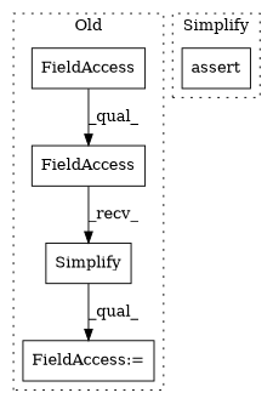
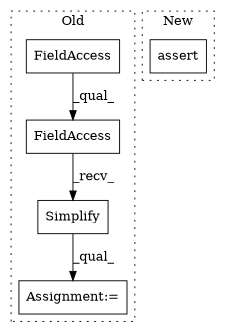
  digraph {
    node [a=32 s=6913 shape=box]
    n1 [l="9,1" label=Simplify s="6929,6986"]
    n2 [a=22 l=15 label=FieldAccess]
    n3 [a=22 l=7 label=FieldAccess]
-   n4 [a=7 l=1 label="FieldAccess:=" s=6912]
+   n4 [a=7 l=1 label="Assignment:=" s=6912]
    n5 [l="23,1" label=assert s="6183,6253"]
    subgraph cluster_1 {
      label=Old
      style=dotted
      n1
      n2
      n3
      n4
    }
    subgraph cluster_2 {
-     label=Simplify
+     label=New
      style=dotted
      n5
    }
    n1 -> n4 [label=_qual_]
    n2 -> n1 [label=_recv_]
    n3 -> n2 [label=_qual_]
  }
